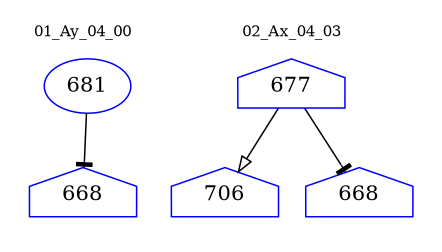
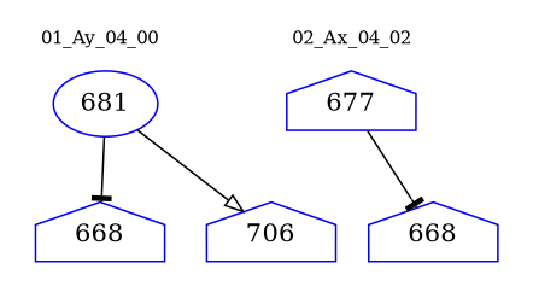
  digraph {
    node [color=blue shape=house]
    edge [arrowhead=tee color=black style=solid]
    n1 [label=681 shape=ellipse]
    n2 [label=668]
    n3 [label=677]
    n4 [label=668]
    n5 [label=706]
    subgraph cluster_1 {
      color=white
      fontsize=10
      label="01_Ay_04_00"
      n1
      n2
    }
    subgraph cluster_2 {
      color=white
      fontsize=10
-     label="02_Ax_04_03"
+     label="02_Ax_04_02"
      n3
      n4
      n5
    }
    n1 -> n2
    n3 -> n4
-   n3 -> n5 [arrowhead=onormal]
+   n1 -> n5 [arrowhead=onormal]
  }
